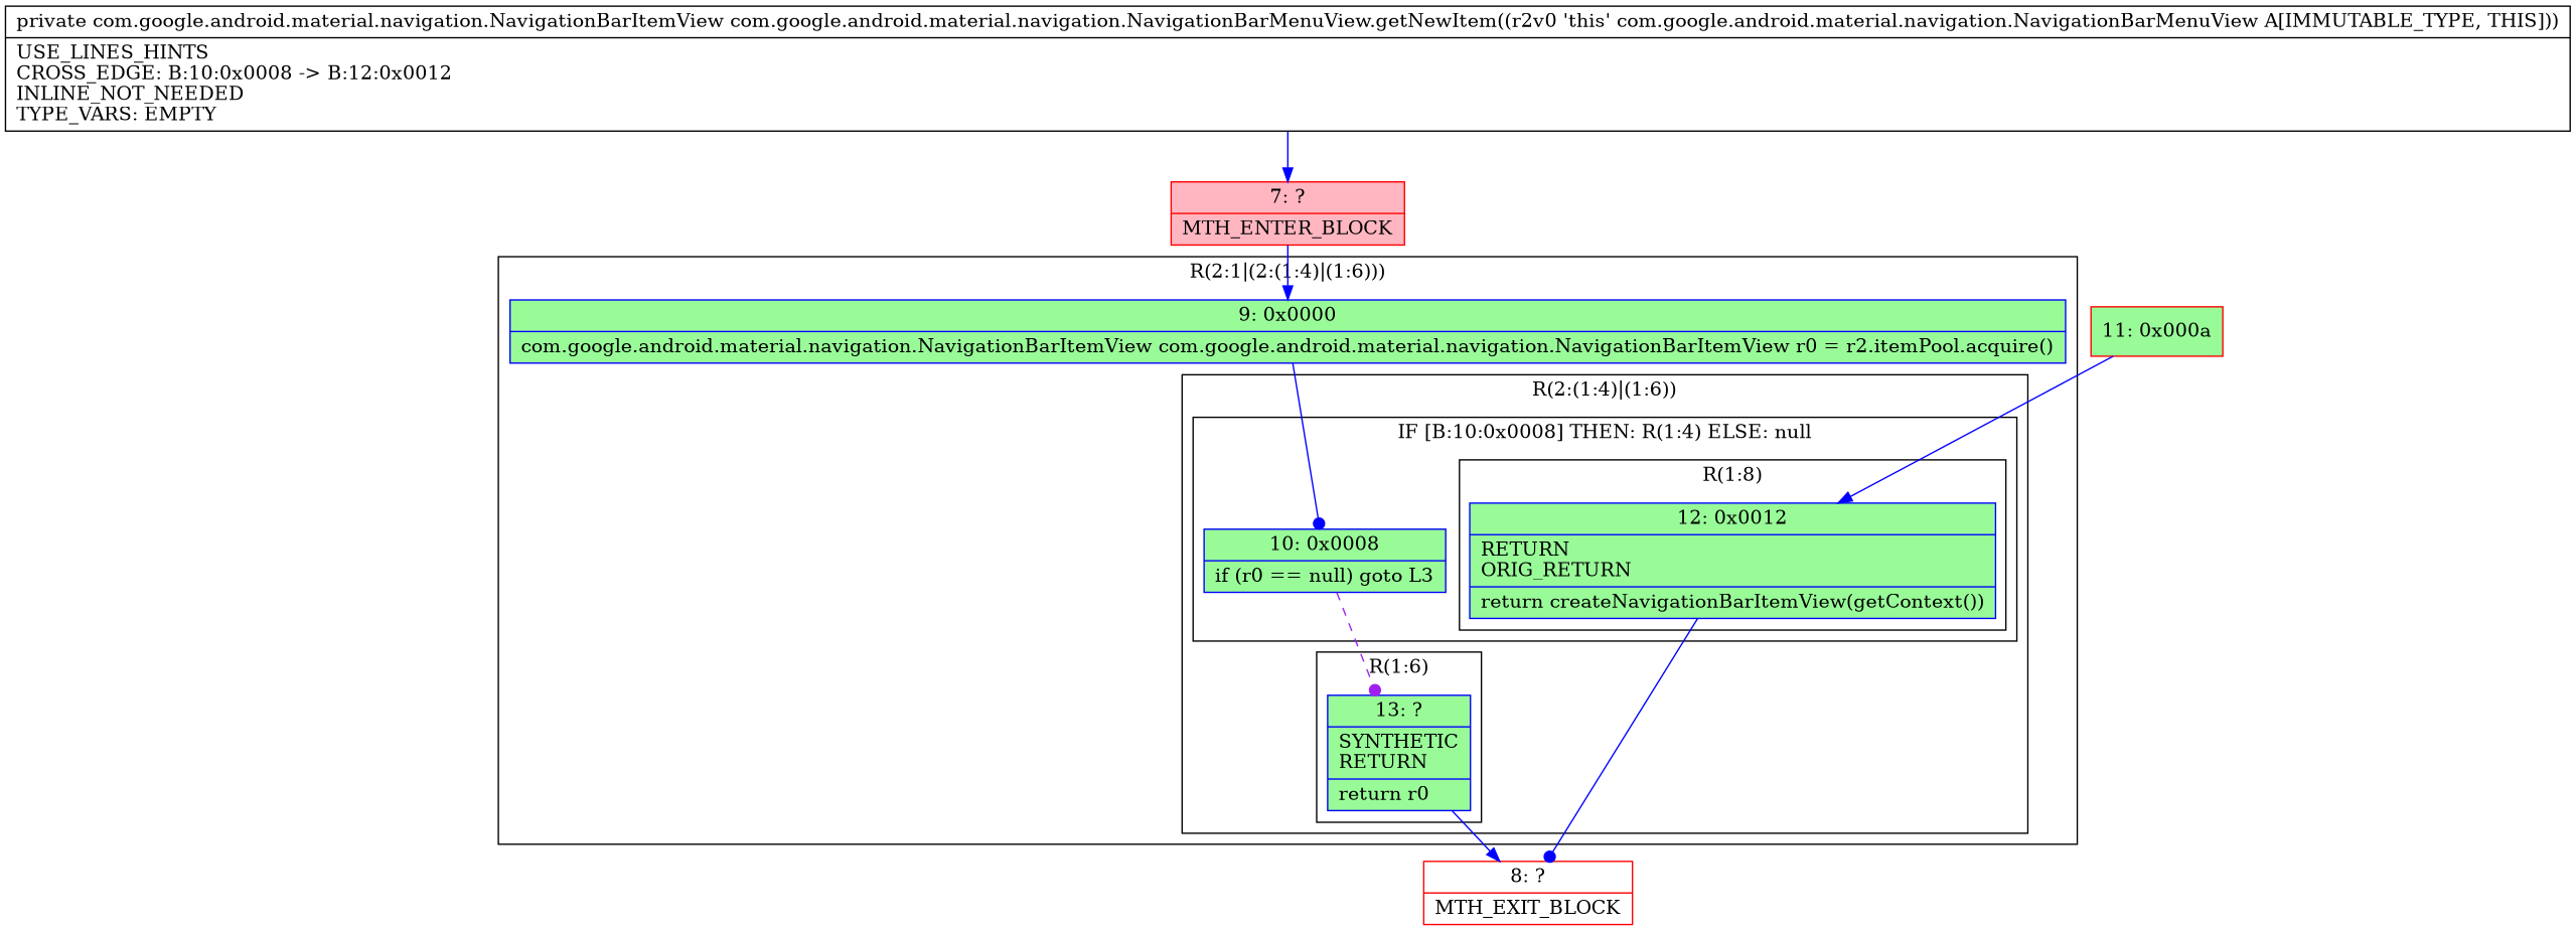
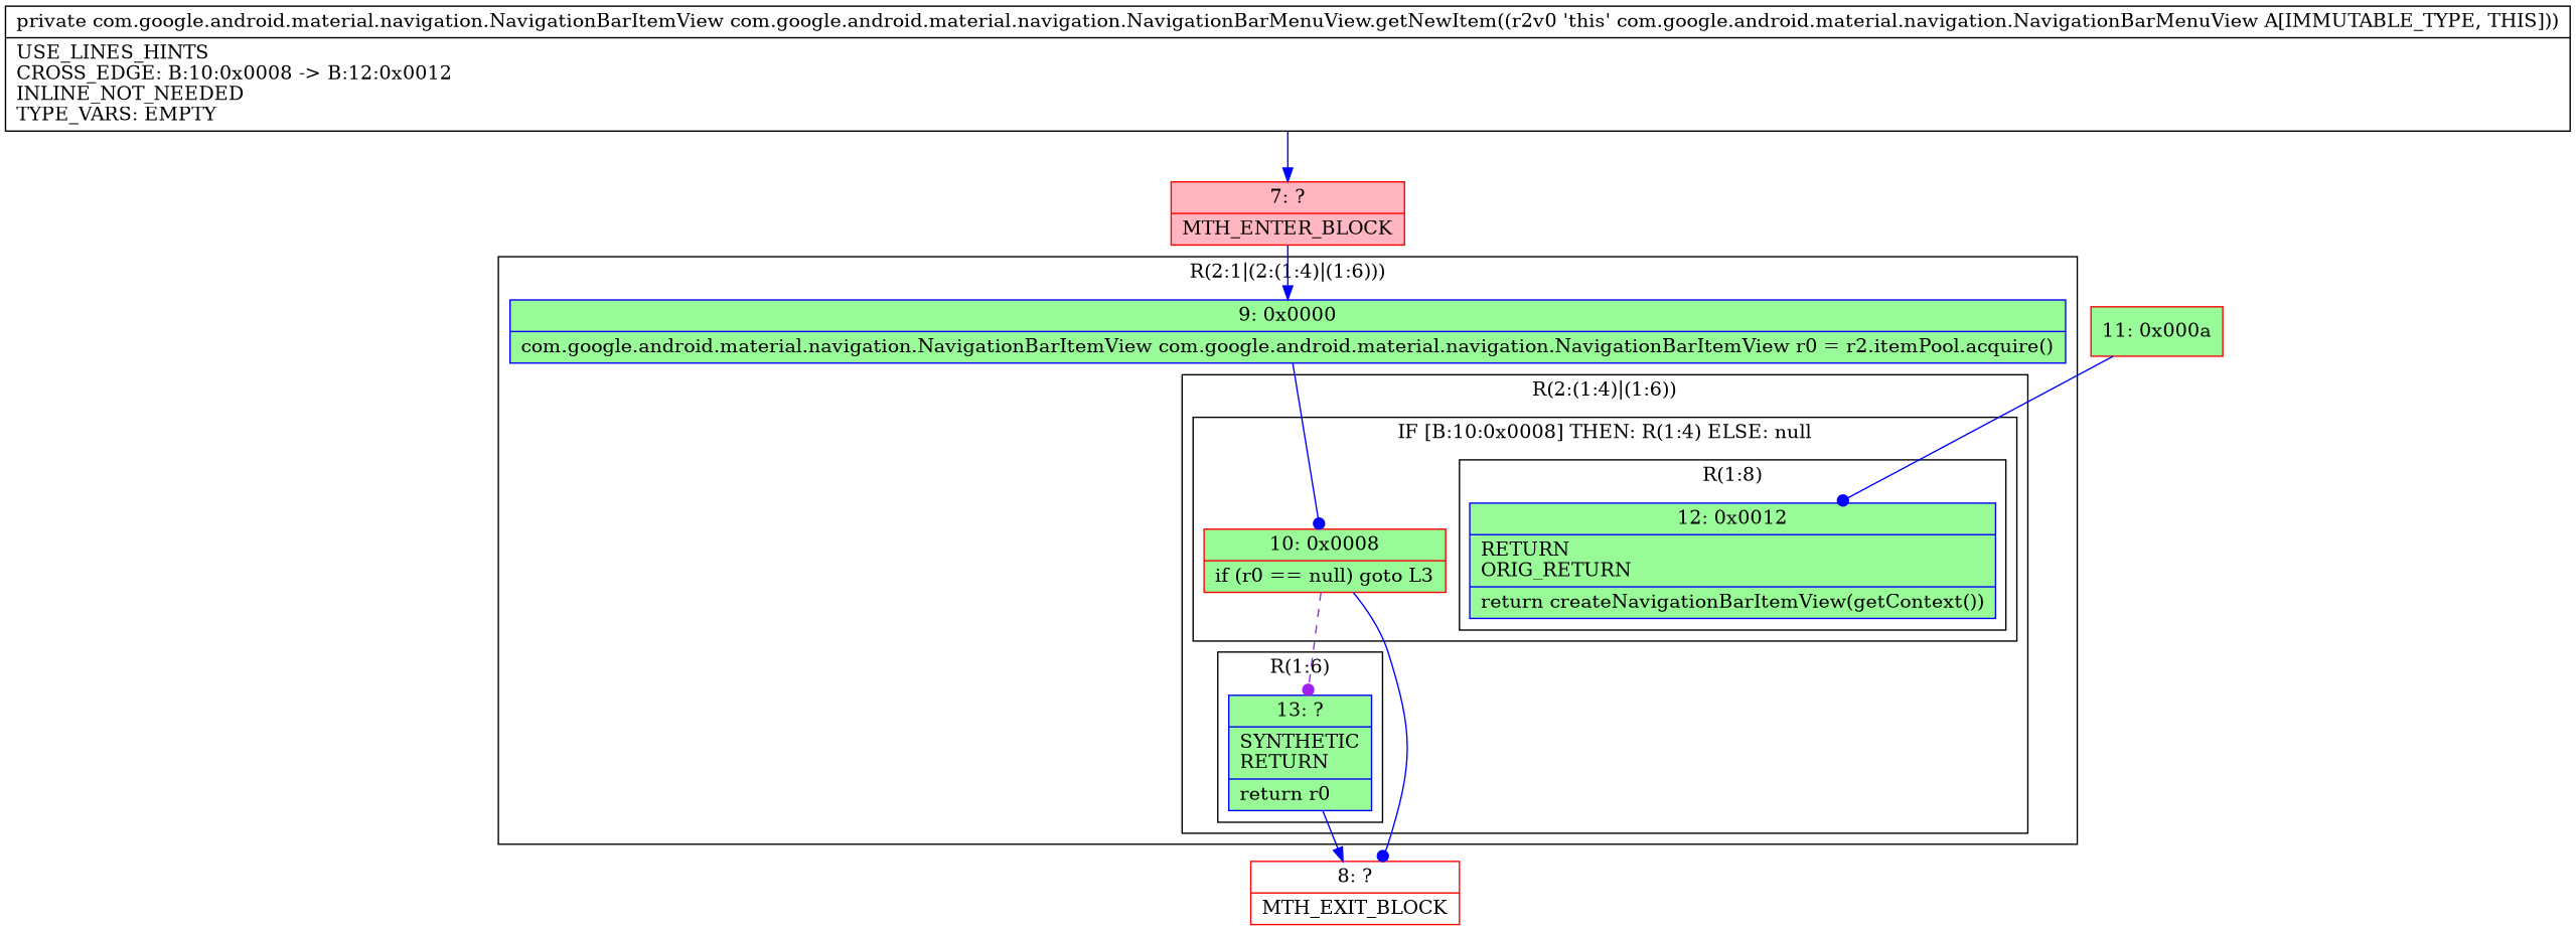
  digraph {
    node [color=blue fillcolor=palegreen shape=record style=filled]
    edge [arrowhead=normal color=blue]
    n1 [label="{12\:\ 0x0012|RETURN\lORIG_RETURN\l|return createNavigationBarItemView(getContext())\l}"]
-   n2 [label="{10\:\ 0x0008|if (r0 == null) goto L3\l}"]
+   n2 [color=red label="{10\:\ 0x0008|if (r0 == null) goto L3\l}"]
    n3 [label="{13\:\ ?|SYNTHETIC\lRETURN\l|return r0\l}"]
    n4 [label="{9\:\ 0x0000|com.google.android.material.navigation.NavigationBarItemView com.google.android.material.navigation.NavigationBarItemView r0 = r2.itemPool.acquire()\l}"]
    n5 [color=red fillcolor=white label="{8\:\ ?|MTH_EXIT_BLOCK\l}"]
    n6 [color=red label="{11\:\ 0x000a}"]
    n7 [color=red fillcolor=lightpink label="{7\:\ ?|MTH_ENTER_BLOCK\l}"]
    n8 [fillcolor=white label="{private com.google.android.material.navigation.NavigationBarItemView com.google.android.material.navigation.NavigationBarMenuView.getNewItem((r2v0 'this' com.google.android.material.navigation.NavigationBarMenuView A[IMMUTABLE_TYPE, THIS]))  | USE_LINES_HINTS\lCROSS_EDGE: B:10:0x0008 \-\> B:12:0x0012\lINLINE_NOT_NEEDED\lTYPE_VARS: EMPTY\l}" color=""]
    subgraph cluster_1 {
      label="R(2:1|(2:(1:4)|(1:6)))"
      n4
      subgraph cluster_2 {
        label="R(2:(1:4)|(1:6))"
        subgraph cluster_3 {
          label="IF [B:10:0x0008] THEN: R(1:4) ELSE: null"
          n2
          subgraph cluster_4 {
            label="R(1:8)"
            n1
          }
        }
        subgraph cluster_5 {
          label="R(1:6)"
          n3
        }
      }
    }
-   n1 -> n5 [arrowhead=dot]
+   n2 -> n5 [arrowhead=dot]
    n2 -> n3 [arrowhead=dot color=purple style=dashed]
    n3 -> n5
    n4 -> n2 [arrowhead=dot]
-   n6 -> n1
+   n6 -> n1 [arrowhead=dot]
    n7 -> n4
    n8 -> n7
  }
